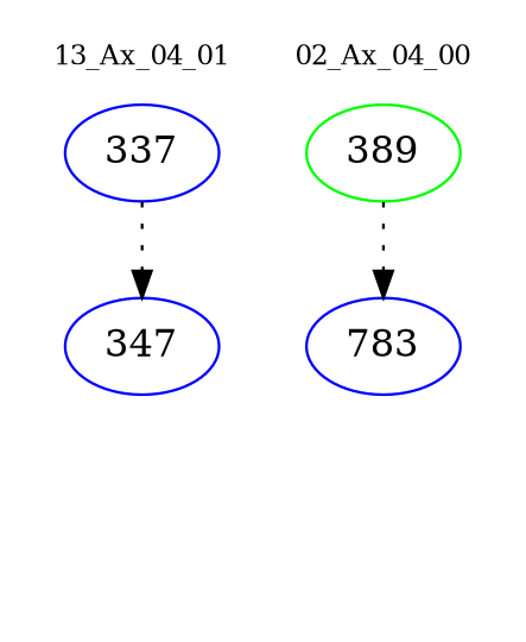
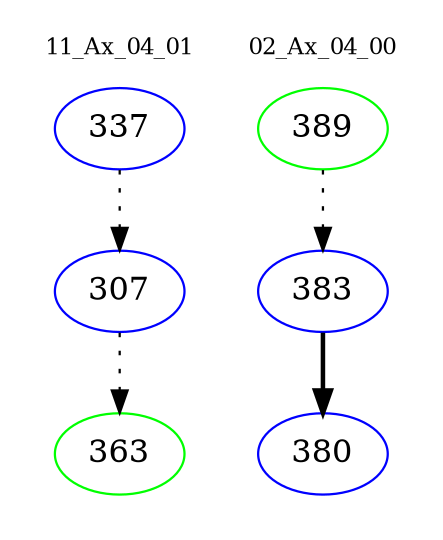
  digraph {
    fontname="DejaVu Serif"
    node [color=blue fontname="DejaVu Serif"]
    edge [color=black fontname="DejaVu Serif" style=dotted]
-   n1 [label=347]
+   n1 [label=307]
    n2 [label=337]
-   n4 [label=783]
+   n3 [color=green label=363]
+   n4 [label=383]
+   n5 [label=380]
    n6 [color=green label=389]
    subgraph cluster_1 {
      color=white
      fontsize=10
-     label="13_Ax_04_01"
+     label="11_Ax_04_01"
      n1
      n2
+     n3
    }
    subgraph cluster_2 {
      color=white
      fontsize=10
      label="02_Ax_04_00"
      n4
+     n5
      n6
    }
+   n1 -> n3
    n2 -> n1
+   n4 -> n5 [style=bold]
    n6 -> n4
  }
